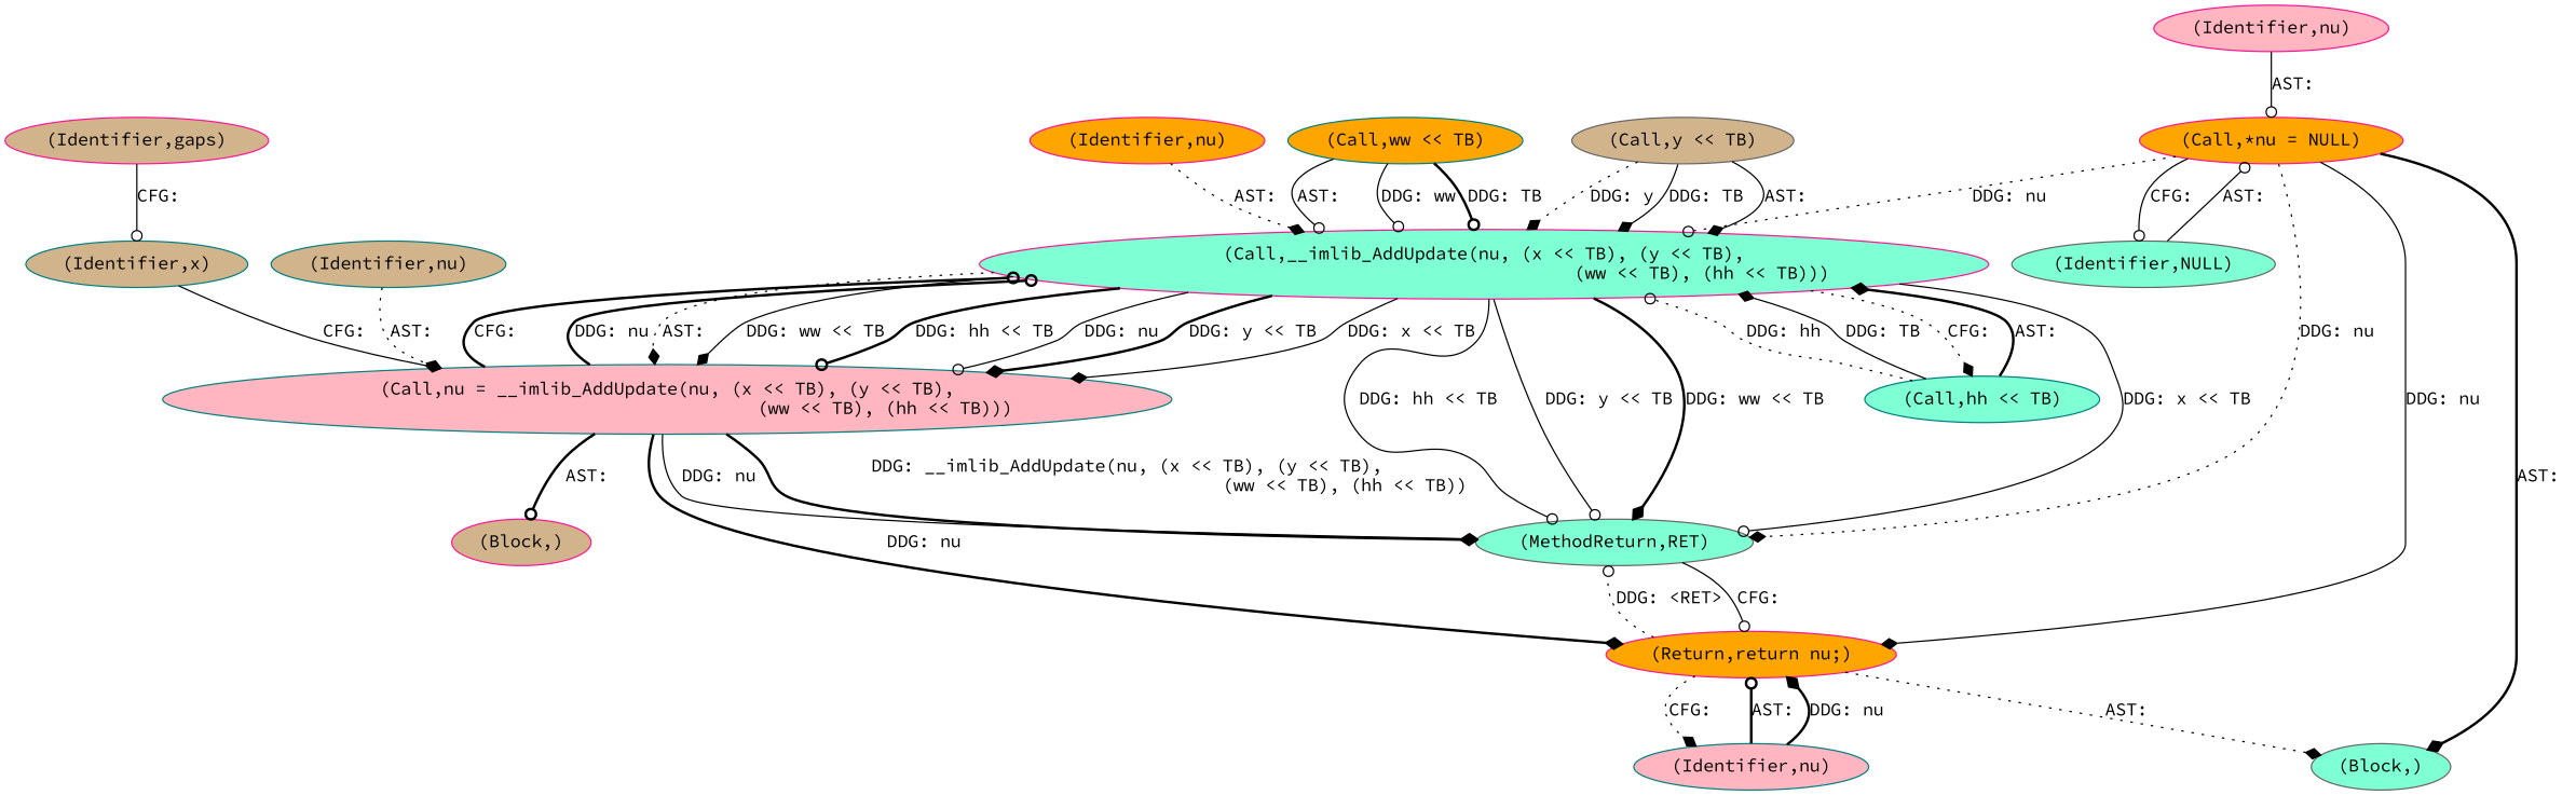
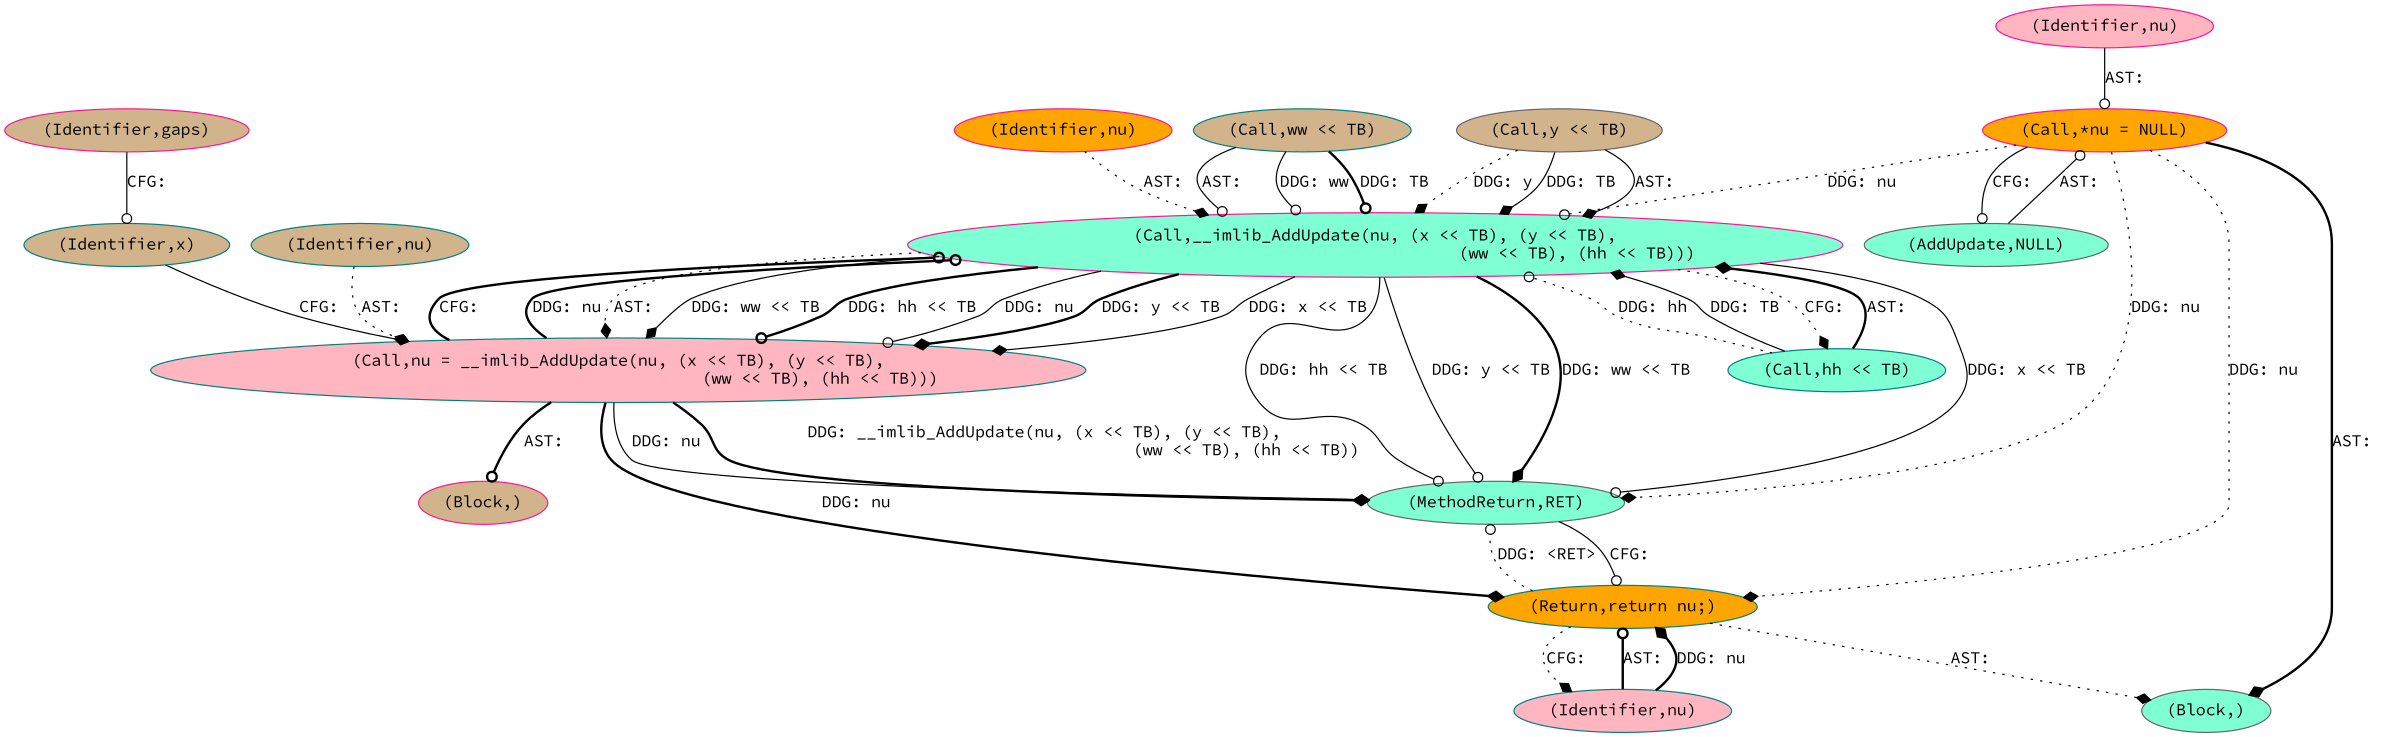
  digraph {
    fontname="Source Code Pro"
    node [color=teal fillcolor=aquamarine fontname="Source Code Pro" style=filled]
    edge [arrowhead=diamond fontname="Source Code Pro" style=solid]
    n1 [color=deeppink fillcolor=orange label="(Call,*nu = NULL)"]
    n2 [color=deeppink label="(Call,__imlib_AddUpdate(nu, (x << TB), (y << TB),\n                                         (ww << TB), (hh << TB)))"]
-   n3 [color=deeppink fillcolor=orange label="(Return,return nu;)"]
+   n3 [fillcolor=orange label="(Return,return nu;)"]
    n4 [color=gray40 label="(Block,)"]
    n5 [color=gray40 label="(MethodReturn,RET)"]
-   n6 [color=gray40 label="(Identifier,NULL)"]
+   n6 [color=gray40 label="(AddUpdate,NULL)"]
    n7 [fillcolor=lightpink label="(Call,nu = __imlib_AddUpdate(nu, (x << TB), (y << TB),\n                                         (ww << TB), (hh << TB)))"]
    n8 [label="(Call,hh << TB)"]
    n9 [fillcolor=lightpink label="(Identifier,nu)"]
    n10 [color=deeppink fillcolor=tan label="(Block,)"]
    n11 [fillcolor=tan label="(Identifier,nu)"]
    n12 [color=deeppink fillcolor=orange label="(Identifier,nu)"]
-   n13 [fillcolor=orange label="(Call,ww << TB)"]
+   n13 [fillcolor=tan label="(Call,ww << TB)"]
    n14 [color=deeppink fillcolor=lightpink label="(Identifier,nu)"]
    n15 [color=deeppink fillcolor=tan label="(Identifier,gaps)"]
    n16 [fillcolor=tan label="(Identifier,x)"]
    n17 [color=gray40 fillcolor=tan label="(Call,y << TB)"]
    n1 -> n2 [arrowhead=odot label="DDG: nu" style=dotted]
-   n1 -> n3 [label="DDG: nu"]
+   n1 -> n3 [label="DDG: nu" style=dotted]
    n1 -> n4 [label="AST: " style=bold]
    n1 -> n5 [label="DDG: nu" style=dotted]
    n1 -> n6 [arrowhead=odot label="CFG: "]
    n2 -> n5 [arrowhead=odot label="DDG: hh << TB"]
    n2 -> n5 [arrowhead=odot label="DDG: x << TB"]
    n2 -> n5 [arrowhead=odot label="DDG: y << TB"]
    n2 -> n5 [label="DDG: ww << TB" style=bold]
    n2 -> n7 [label="AST: " style=dotted]
    n2 -> n7 [label="DDG: ww << TB"]
    n2 -> n7 [arrowhead=odot label="DDG: hh << TB" style=bold]
    n2 -> n7 [arrowhead=odot label="DDG: nu"]
    n2 -> n7 [label="DDG: y << TB" style=bold]
    n2 -> n7 [label="DDG: x << TB"]
    n2 -> n8 [label="CFG: " style=dotted]
    n3 -> n4 [label="AST: " style=dotted]
    n3 -> n5 [arrowhead=odot label="DDG: <RET>" style=dotted]
    n3 -> n9 [label="CFG: " style=dotted]
    n5 -> n3 [arrowhead=odot label="CFG: "]
    n6 -> n1 [arrowhead=odot label="AST: "]
    n7 -> n2 [arrowhead=odot label="CFG: " style=bold]
    n7 -> n2 [arrowhead=odot label="DDG: nu" style=bold]
    n7 -> n3 [label="DDG: nu" style=bold]
    n7 -> n5 [label="DDG: nu"]
    n7 -> n5 [label="DDG: __imlib_AddUpdate(nu, (x << TB), (y << TB),\n                                         (ww << TB), (hh << TB))" style=bold]
    n7 -> n10 [arrowhead=odot label="AST: " style=bold]
    n8 -> n2 [label="AST: " style=bold]
    n8 -> n2 [arrowhead=odot label="DDG: hh" style=dotted]
    n8 -> n2 [label="DDG: TB"]
    n9 -> n3 [arrowhead=odot label="AST: " style=bold]
    n9 -> n3 [label="DDG: nu" style=bold]
    n11 -> n7 [label="AST: " style=dotted]
    n12 -> n2 [label="AST: " style=dotted]
    n13 -> n2 [arrowhead=odot label="AST: "]
    n13 -> n2 [arrowhead=odot label="DDG: ww"]
    n13 -> n2 [arrowhead=odot label="DDG: TB" style=bold]
    n14 -> n1 [arrowhead=odot label="AST: "]
    n15 -> n16 [arrowhead=odot label="CFG: "]
    n16 -> n7 [label="CFG: "]
    n17 -> n2 [label="AST: "]
    n17 -> n2 [label="DDG: y" style=dotted]
    n17 -> n2 [label="DDG: TB"]
  }
